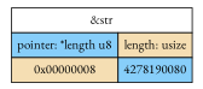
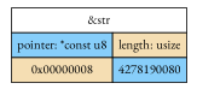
  digraph {
    fontname="EB Garamond"
-   n1 [fontname="EB Garamond" label=< 			<table border='0' cellspacing='0' cellborder='1' cellpadding='5'> 				<tr> 					<td colspan='2'>&amp;str</td> 				</tr> 				<tr> 					<td bgcolor='lightskyblue'>pointer: *length u8</td> 					<td bgcolor='wheat'>length: usize</td> 				</tr> 				<tr> 					<td bgcolor='wheat'>0x00000008</td> 					<td bgcolor='lightskyblue'>4278190080</td> 				</tr> 			</table> 		> shape=none]
+   n1 [fontname="EB Garamond" label=< 			<table border='0' cellspacing='0' cellborder='1' cellpadding='5'> 				<tr> 					<td colspan='2'>&amp;str</td> 				</tr> 				<tr> 					<td bgcolor='lightskyblue'>pointer: *const u8</td> 					<td bgcolor='wheat'>length: usize</td> 				</tr> 				<tr> 					<td bgcolor='wheat'>0x00000008</td> 					<td bgcolor='lightskyblue'>4278190080</td> 				</tr> 			</table> 		> shape=none]
  }
